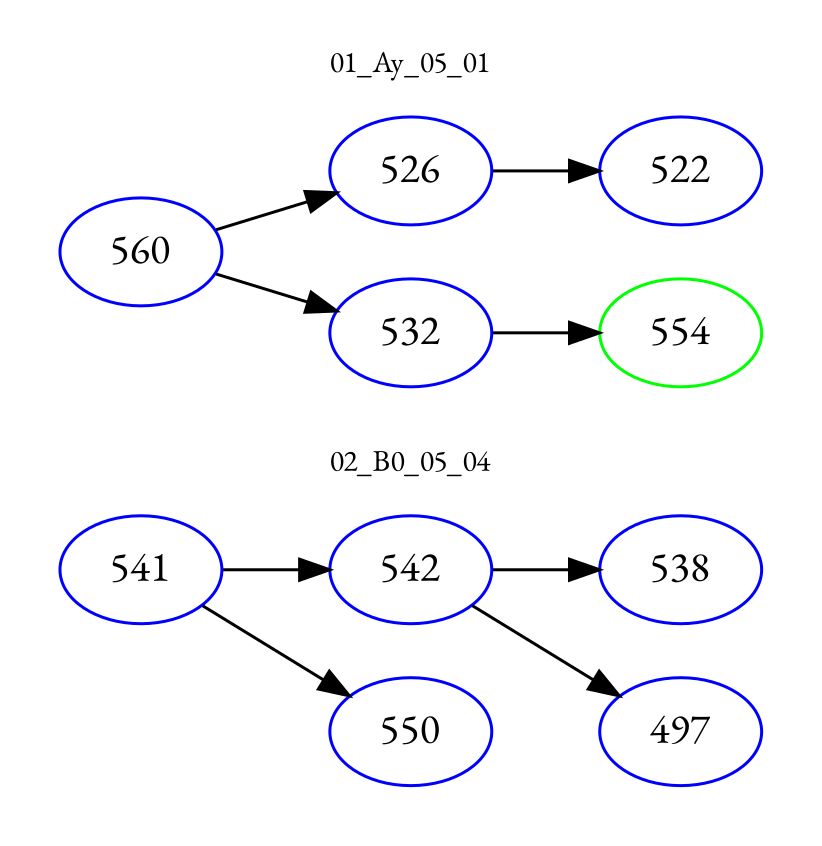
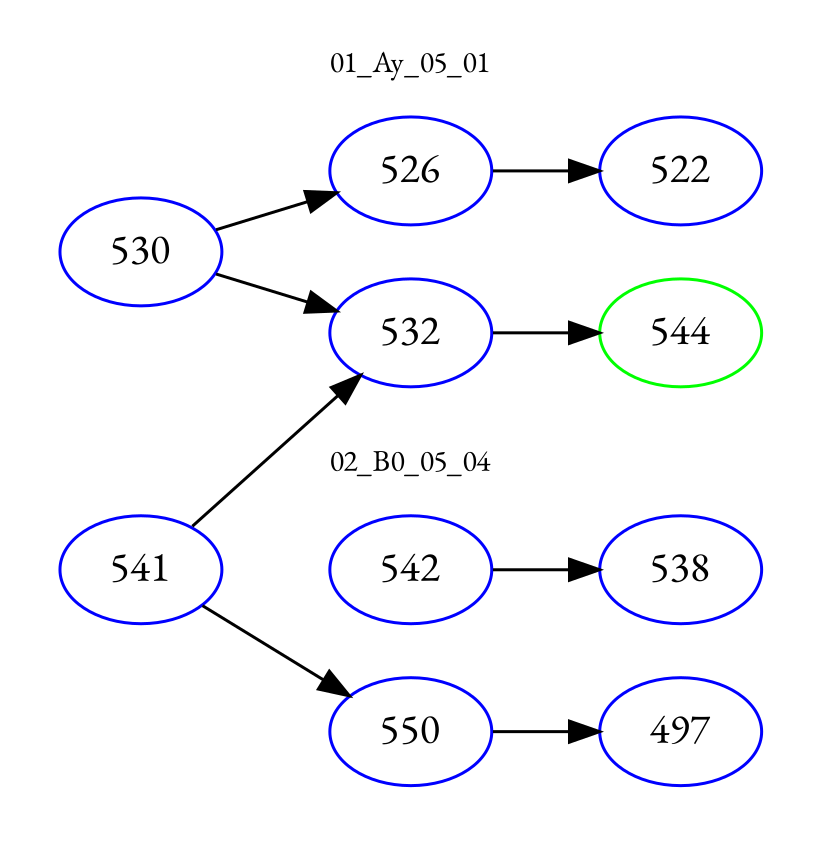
  digraph {
    fontname="EB Garamond"
    rankdir=LR
    node [color=blue fontname="EB Garamond"]
    edge [color=black fontname="EB Garamond"]
-   n1 [label=560]
+   n1 [label=530]
    n2 [label=526]
    n3 [label=532]
    n4 [label=522]
-   n5 [color=green label=554]
+   n5 [color=green label=544]
    n6 [label=541]
    n7 [label=550]
    n8 [label=542]
    n9 [label=497]
    n10 [label=538]
    subgraph cluster_1 {
      color=white
      fontsize=10
      label="01_Ay_05_01"
      n1
      n2
      n3
      n4
      n5
    }
    subgraph cluster_2 {
      color=white
      fontsize=10
      label="02_B0_05_04"
      n6
      n7
      n8
      n9
      n10
    }
    n1 -> n2
    n1 -> n3
    n2 -> n4
    n3 -> n5
    n6 -> n7
-   n6 -> n8
-   n8 -> n9
+   n6 -> n3
+   n7 -> n9
    n8 -> n10
  }
